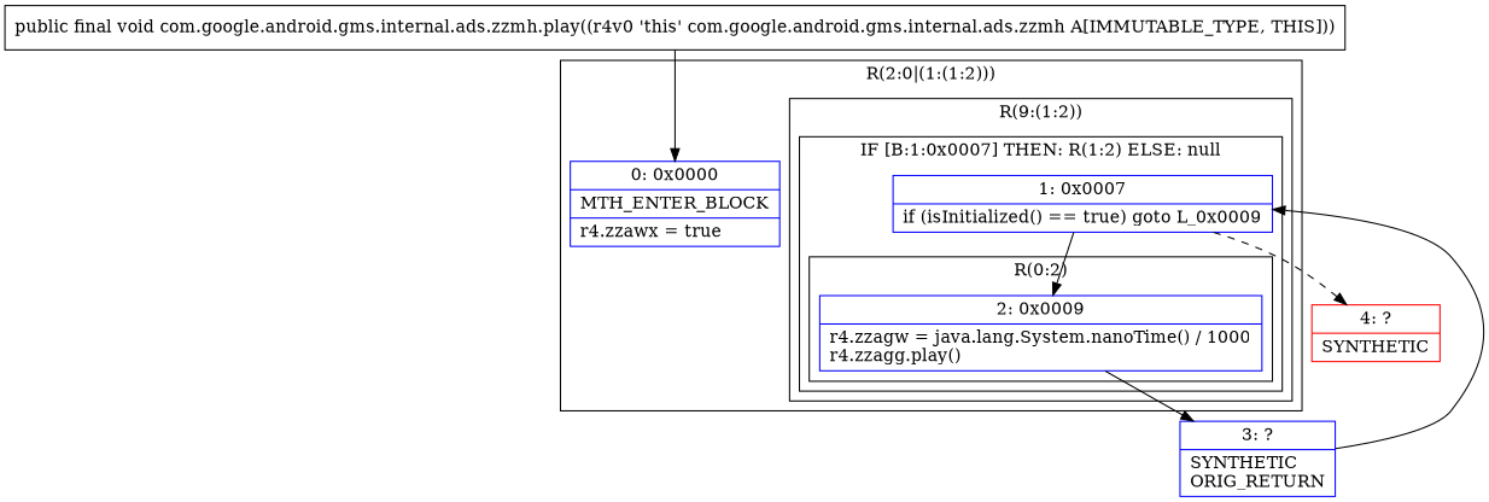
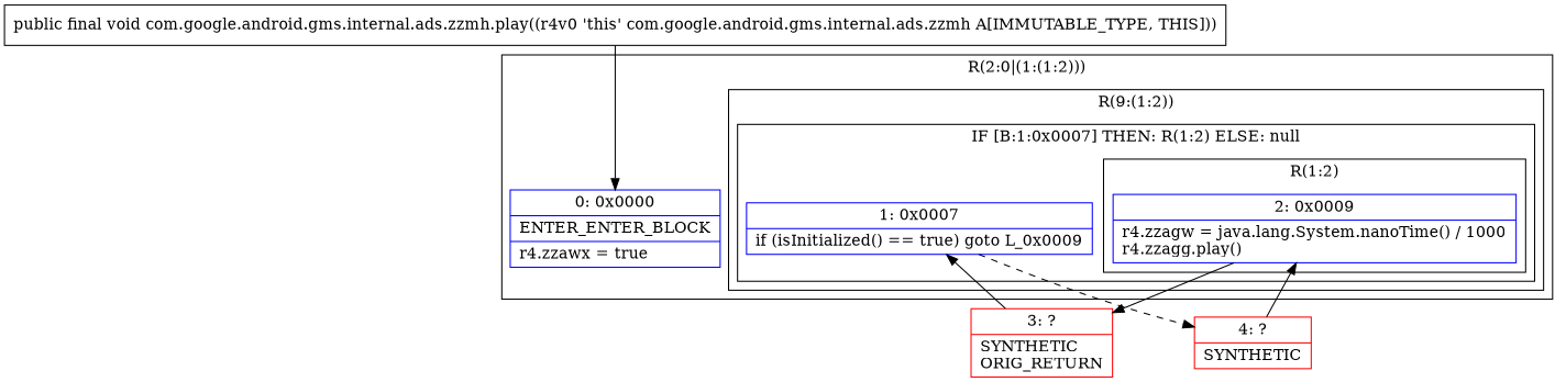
  digraph {
    node [color=blue shape=record]
    n1 [label="{2\:\ 0x0009|r4.zzagw = java.lang.System.nanoTime() \/ 1000\lr4.zzagg.play()\l}"]
    n2 [label="{1\:\ 0x0007|if (isInitialized() == true) goto L_0x0009\l}"]
-   n3 [label="{0\:\ 0x0000|MTH_ENTER_BLOCK\l|r4.zzawx = true\l}"]
-   n4 [label="{3\:\ ?|SYNTHETIC\lORIG_RETURN\l}"]
+   n3 [label="{0\:\ 0x0000|ENTER_ENTER_BLOCK\l|r4.zzawx = true\l}"]
+   n4 [color=red label="{3\:\ ?|SYNTHETIC\lORIG_RETURN\l}"]
    n5 [color=red label="{4\:\ ?|SYNTHETIC\l}"]
    n6 [label="{public final void com.google.android.gms.internal.ads.zzmh.play((r4v0 'this' com.google.android.gms.internal.ads.zzmh A[IMMUTABLE_TYPE, THIS])) }" color=""]
    subgraph cluster_1 {
      label="R(2:0|(1:(1:2)))"
      n3
      subgraph cluster_2 {
        label="R(9:(1:2))"
        subgraph cluster_3 {
          label="IF [B:1:0x0007] THEN: R(1:2) ELSE: null"
          n2
          subgraph cluster_4 {
-           label="R(0:2)"
+           label="R(1:2)"
            n1
          }
        }
      }
    }
    n1 -> n4
-   n2 -> n1
+   n5 -> n1
    n2 -> n5 [style=dashed]
    n4 -> n2
    n6 -> n3
  }
